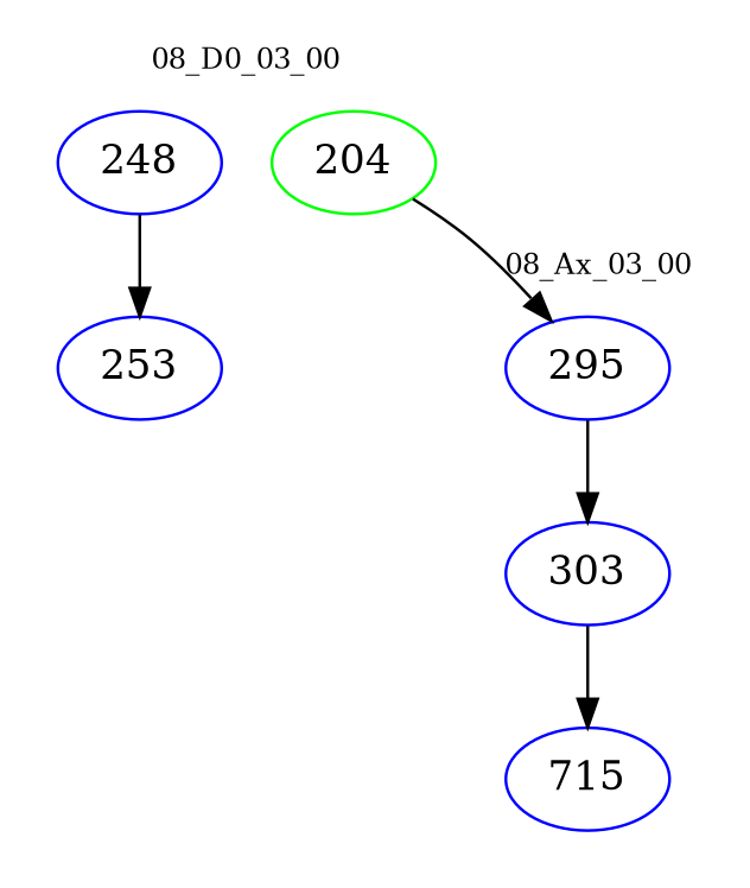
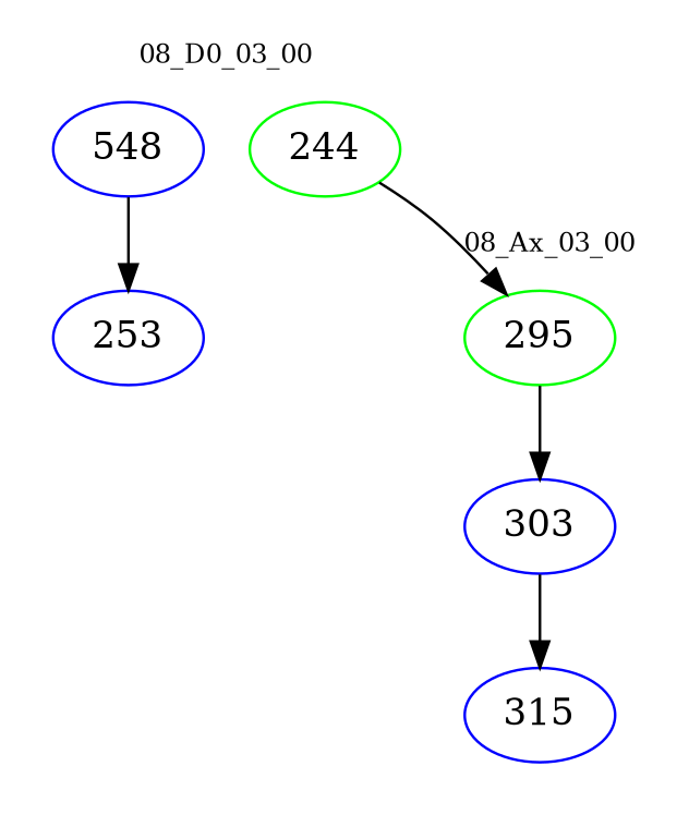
  digraph {
    node [color=blue]
    edge [color=black]
-   n1 [label=295]
+   n1 [color=green label=295]
    n2 [label=303]
-   n3 [label=715]
-   n4 [color=green label=204]
-   n5 [label=248]
+   n3 [label=315]
+   n4 [color=green label=244]
+   n5 [label=548]
    n6 [label=253]
    subgraph cluster_1 {
      color=white
      fontsize=10
      label="08_Ax_03_00"
      n1
      n2
      n3
    }
    subgraph cluster_2 {
      color=white
      fontsize=10
      label="08_D0_03_00"
      n4
      n5
      n6
    }
    n1 -> n2
    n2 -> n3
    n4 -> n1
    n5 -> n6
  }
